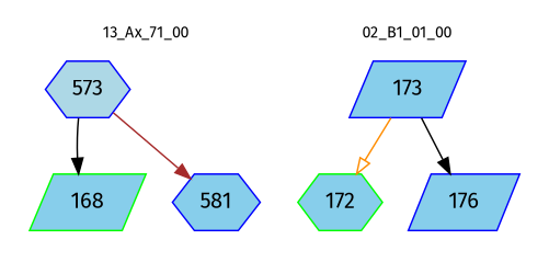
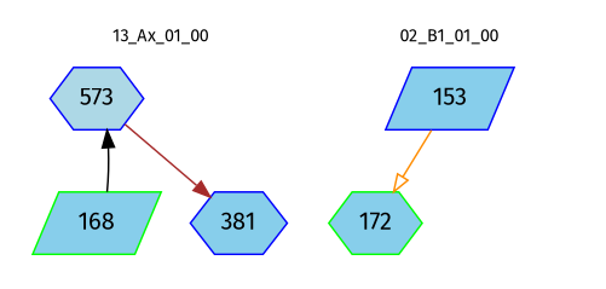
  digraph {
    fontname="Fira Sans"
    node [color=blue fillcolor=skyblue fontname="Fira Sans" shape=hexagon style=filled]
    edge [arrowhead=normal color=black fontname="Fira Sans"]
    n1 [fillcolor=lightblue label=573]
    n2 [color=green label=168 shape=parallelogram]
-   n3 [label=581]
-   n4 [label=173 shape=parallelogram]
+   n3 [label=381]
+   n4 [label=153 shape=parallelogram]
    n5 [color=green label=172]
-   n6 [label=176 shape=parallelogram]
    subgraph cluster_1 {
      color=white
      fontsize=10
-     label="13_Ax_71_00"
+     label="13_Ax_01_00"
      n1
      n2
      n3
    }
    subgraph cluster_2 {
      color=white
      fontsize=10
      label="02_B1_01_00"
      n4
      n5
-     n6
    }
-   n1 -> n2
+   n2 -> n1
    n1 -> n3 [color=brown]
    n4 -> n5 [arrowhead=onormal color=darkorange]
-   n4 -> n6
  }
